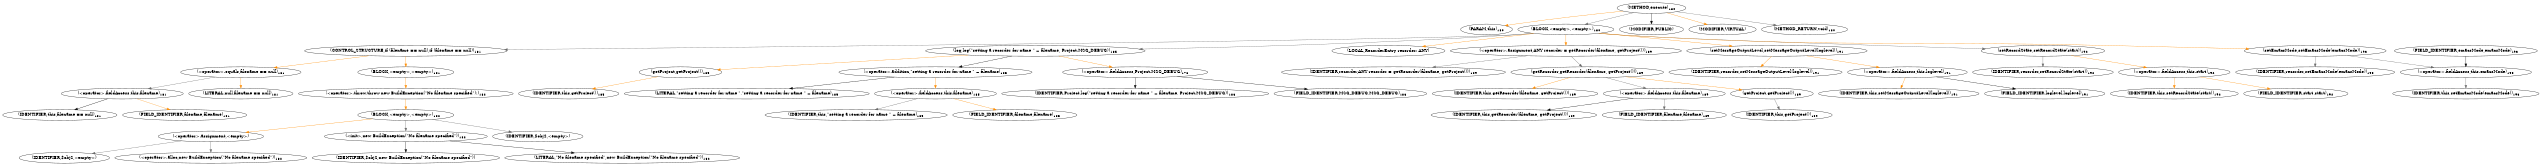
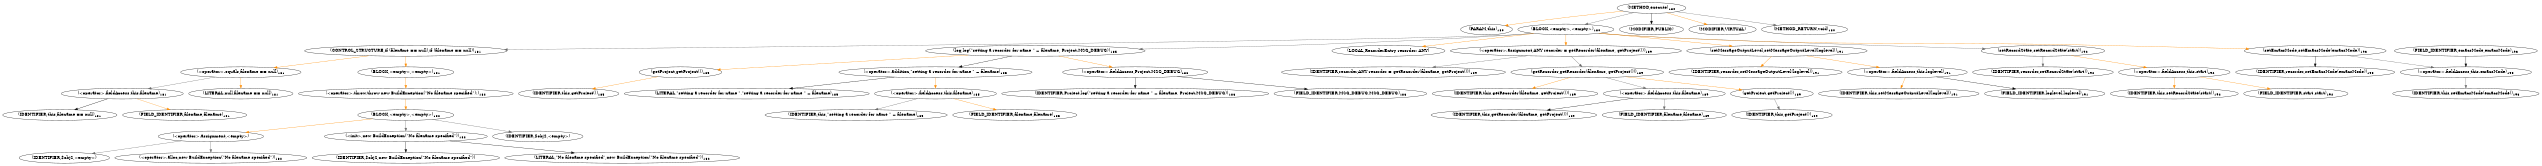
  digraph {
    edge [color=darkorange]
    n1 [label=<(METHOD,execute)<SUB>180</SUB>>]
    n2 [label=<(PARAM,this)<SUB>180</SUB>>]
    n3 [label=<(BLOCK,&lt;empty&gt;,&lt;empty&gt;)<SUB>180</SUB>>]
    n4 [label=<(MODIFIER,PUBLIC)>]
    n5 [label=<(MODIFIER,VIRTUAL)>]
    n6 [label=<(METHOD_RETURN,void)<SUB>180</SUB>>]
    n7 [label=<(CONTROL_STRUCTURE,if (filename == null),if (filename == null))<SUB>181</SUB>>]
    n8 [label=<(log,log(&quot;setting a recorder for name &quot; + filename, Project.MSG_DEBUG))<SUB>185</SUB>>]
    n9 [label=<(LOCAL,RecorderEntry recorder: ANY)>]
    n10 [label=<(&lt;operator&gt;.assignment,ANY recorder = getRecorder(filename, getProject()))<SUB>189</SUB>>]
    n11 [label=<(setMessageOutputLevel,setMessageOutputLevel(loglevel))<SUB>191</SUB>>]
    n12 [label=<(setRecordState,setRecordState(start))<SUB>192</SUB>>]
    n13 [label=<(setEmacsMode,setEmacsMode(emacsMode))<SUB>193</SUB>>]
    n14 [label=<(&lt;operator&gt;.equals,filename == null)<SUB>181</SUB>>]
    n15 [label=<(BLOCK,&lt;empty&gt;,&lt;empty&gt;)<SUB>181</SUB>>]
    n16 [label=<(getProject,getProject())<SUB>185</SUB>>]
    n17 [label=<(&lt;operator&gt;.addition,&quot;setting a recorder for name &quot; + filename)<SUB>185</SUB>>]
-   n18 [label=<(&lt;operator&gt;.fieldAccess,Project.MSG_DEBUG)<SUB>176</SUB>>]
+   n18 [label=<(&lt;operator&gt;.fieldAccess,Project.MSG_DEBUG)<SUB>186</SUB>>]
    n19 [label=<(IDENTIFIER,recorder,ANY recorder = getRecorder(filename, getProject()))<SUB>189</SUB>>]
    n20 [label=<(getRecorder,getRecorder(filename, getProject()))<SUB>189</SUB>>]
    n21 [label=<(IDENTIFIER,recorder,setMessageOutputLevel(loglevel))<SUB>191</SUB>>]
    n22 [label=<(&lt;operator&gt;.fieldAccess,this.loglevel)<SUB>191</SUB>>]
    n23 [label=<(IDENTIFIER,recorder,setRecordState(start))<SUB>192</SUB>>]
    n24 [label=<(&lt;operator&gt;.fieldAccess,this.start)<SUB>192</SUB>>]
    n25 [label=<(IDENTIFIER,recorder,setEmacsMode(emacsMode))<SUB>193</SUB>>]
    n26 [label=<(&lt;operator&gt;.fieldAccess,this.emacsMode)<SUB>193</SUB>>]
    n27 [label=<(&lt;operator&gt;.fieldAccess,this.filename)<SUB>181</SUB>>]
    n28 [label=<(LITERAL,null,filename == null)<SUB>181</SUB>>]
    n29 [label=<(&lt;operator&gt;.throw,throw new BuildException(&quot;No filename specified&quot;);)<SUB>182</SUB>>]
    n30 [label=<(IDENTIFIER,this,filename == null)<SUB>181</SUB>>]
    n31 [label=<(FIELD_IDENTIFIER,filename,filename)<SUB>181</SUB>>]
    n32 [label=<(BLOCK,&lt;empty&gt;,&lt;empty&gt;)<SUB>182</SUB>>]
    n33 [label=<(&lt;operator&gt;.assignment,&lt;empty&gt;)>]
    n34 [label=<(&lt;init&gt;,new BuildException(&quot;No filename specified&quot;))<SUB>182</SUB>>]
    n35 [label=<(IDENTIFIER,$obj2,&lt;empty&gt;)>]
    n36 [label=<(IDENTIFIER,$obj2,&lt;empty&gt;)>]
    n37 [label=<(&lt;operator&gt;.alloc,new BuildException(&quot;No filename specified&quot;))<SUB>182</SUB>>]
    n38 [label=<(IDENTIFIER,$obj2,new BuildException(&quot;No filename specified&quot;))>]
    n39 [label=<(LITERAL,&quot;No filename specified&quot;,new BuildException(&quot;No filename specified&quot;))<SUB>182</SUB>>]
    n40 [label=<(IDENTIFIER,this,getProject())<SUB>185</SUB>>]
    n41 [label=<(LITERAL,&quot;setting a recorder for name &quot;,&quot;setting a recorder for name &quot; + filename)<SUB>185</SUB>>]
    n42 [label=<(&lt;operator&gt;.fieldAccess,this.filename)<SUB>185</SUB>>]
    n43 [label=<(IDENTIFIER,Project,log(&quot;setting a recorder for name &quot; + filename, Project.MSG_DEBUG))<SUB>186</SUB>>]
    n44 [label=<(FIELD_IDENTIFIER,MSG_DEBUG,MSG_DEBUG)<SUB>186</SUB>>]
    n45 [label=<(IDENTIFIER,this,&quot;setting a recorder for name &quot; + filename)<SUB>185</SUB>>]
    n46 [label=<(FIELD_IDENTIFIER,filename,filename)<SUB>185</SUB>>]
    n47 [label=<(IDENTIFIER,this,getRecorder(filename, getProject()))<SUB>189</SUB>>]
    n48 [label=<(&lt;operator&gt;.fieldAccess,this.filename)<SUB>189</SUB>>]
    n49 [label=<(getProject,getProject())<SUB>189</SUB>>]
    n50 [label=<(IDENTIFIER,this,getRecorder(filename, getProject()))<SUB>189</SUB>>]
    n51 [label=<(FIELD_IDENTIFIER,filename,filename)<SUB>189</SUB>>]
    n52 [label=<(IDENTIFIER,this,getProject())<SUB>189</SUB>>]
    n53 [label=<(IDENTIFIER,this,setMessageOutputLevel(loglevel))<SUB>191</SUB>>]
    n54 [label=<(FIELD_IDENTIFIER,loglevel,loglevel)<SUB>191</SUB>>]
    n55 [label=<(IDENTIFIER,this,setRecordState(start))<SUB>192</SUB>>]
    n56 [label=<(FIELD_IDENTIFIER,start,start)<SUB>192</SUB>>]
    n57 [label=<(IDENTIFIER,this,setEmacsMode(emacsMode))<SUB>193</SUB>>]
    n58 [label=<(FIELD_IDENTIFIER,emacsMode,emacsMode)<SUB>193</SUB>>]
    n1 -> n2
    n1 -> n3 [color=gray40]
    n1 -> n4 [color=black]
    n1 -> n5
    n1 -> n6 [color=gray40]
    n3 -> n7 [color=gray40]
    n3 -> n8 [color=gray40]
    n3 -> n9
    n3 -> n10
    n3 -> n11
    n3 -> n12 [color=gray40]
    n3 -> n13
    n7 -> n14
    n7 -> n15
    n8 -> n16
    n8 -> n17 [color=black]
    n8 -> n18
    n10 -> n19 [color=gray40]
    n10 -> n20 [color=gray40]
    n11 -> n21
    n11 -> n22
    n12 -> n23 [color=gray40]
    n12 -> n24
-   n13 -> n25 [color=gray40]
+   n13 -> n25 [color=black]
    n13 -> n26 [color=gray40]
    n14 -> n27 [color=gray40]
    n14 -> n28
    n15 -> n29
    n16 -> n40
    n17 -> n41 [color=black]
    n17 -> n42
    n18 -> n43 [color=black]
    n18 -> n44 [color=black]
    n20 -> n47
    n20 -> n48 [color=gray40]
    n20 -> n49
    n22 -> n53
    n22 -> n54 [color=black]
    n24 -> n55
    n24 -> n56
    n26 -> n57 [color=gray40]
    n27 -> n30 [color=black]
    n27 -> n31
    n29 -> n32
    n32 -> n33
    n32 -> n34 [color=gray40]
    n32 -> n35 [color=gray40]
    n33 -> n36 [color=gray40]
    n33 -> n37 [color=gray40]
    n34 -> n38 [color=black]
    n34 -> n39 [color=black]
    n42 -> n45 [color=gray40]
    n42 -> n46
    n48 -> n50 [color=black]
    n48 -> n51 [color=gray40]
    n49 -> n52 [color=gray40]
    n58 -> n26 [color=black]
  }
